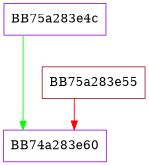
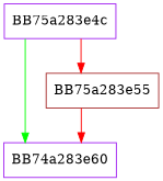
  digraph {
    splines=ortho
    node [color=purple shape=box]
    edge [color=red]
    n1 [label=BB74a283e60]
    BB75a283e4c
    BB75a283e55 [color=brown]
    BB75a283e4c -> n1 [color=green]
+   BB75a283e4c -> BB75a283e55
    BB75a283e55 -> n1
  }
